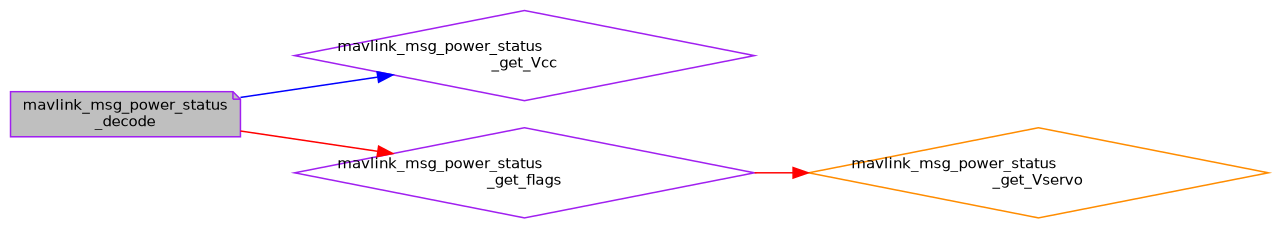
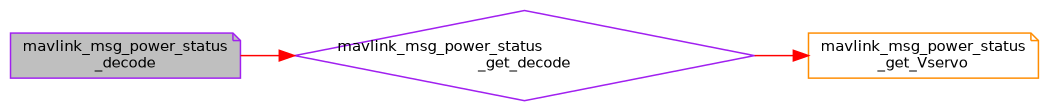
  digraph {
    rankdir=LR
    node [color=purple fillcolor=white fontname=Helvetica fontsize=10 shape=note style=filled]
    edge [color=red fontname=Helvetica fontsize=10 labelfontname=Helvetica labelfontsize=10 style=solid]
    n1 [fillcolor=grey75 fontcolor=black height=0.2 label="mavlink_msg_power_status\l_decode" width=0.4]
-   n2 [height=0.2 label="mavlink_msg_power_status\l_get_Vcc" shape=diamond width=0.4]
-   n3 [height=0.2 label="mavlink_msg_power_status\l_get_flags" shape=diamond width=0.4]
-   n4 [color=darkorange height=0.2 label="mavlink_msg_power_status\l_get_Vservo" shape=diamond width=0.4]
-   n1 -> n2 [color=blue]
+   n3 [height=0.2 label="mavlink_msg_power_status\l_get_decode" shape=diamond width=0.4]
+   n4 [color=darkorange height=0.2 label="mavlink_msg_power_status\l_get_Vservo" width=0.4]
    n1 -> n3
    n3 -> n4
  }
